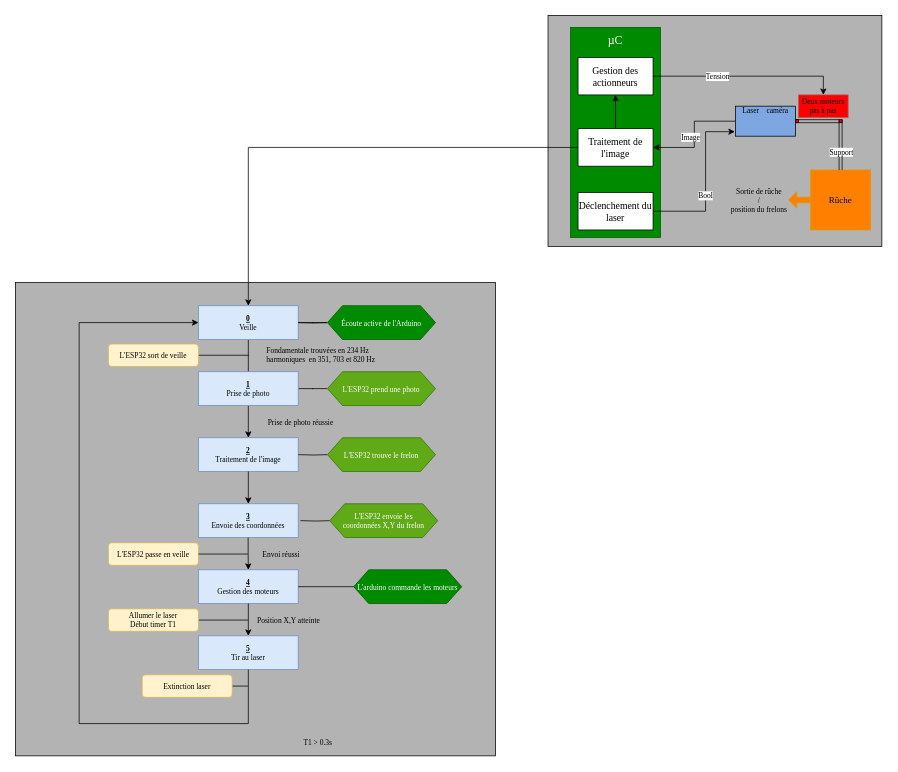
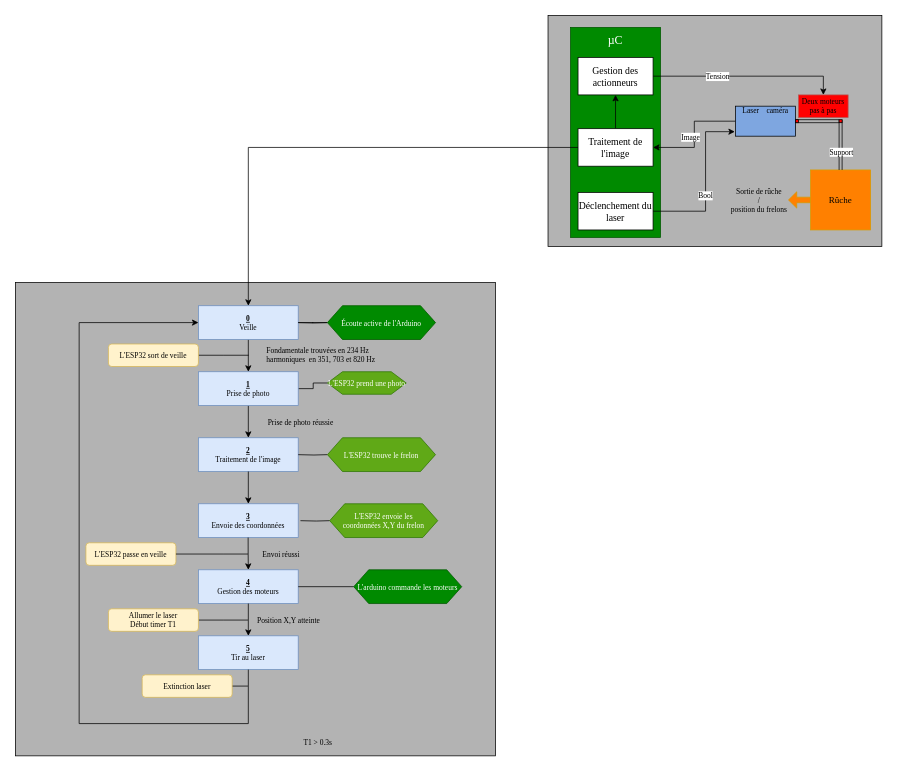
  <mxCell id="0" />
  <mxCell id="1" parent="0" />
  <mxCell id="2" value="" style="rounded=0;whiteSpace=wrap;html=1;fontSize=10;fontColor=#B3B3B3;fillColor=#B3B3B3;fontFamily=Times New Roman;" vertex="1" parent="1"><mxGeometry x="20" y="376" width="640" height="631" as="geometry" /></mxCell>
  <mxCell id="3" value="" style="rounded=0;whiteSpace=wrap;html=1;fontSize=10;fontColor=#B3B3B3;fillColor=#B3B3B3;fontFamily=Times New Roman;" vertex="1" parent="1"><mxGeometry x="730" y="20" width="445" height="308" as="geometry" /></mxCell>
  <mxCell id="4" value="&lt;p style=&quot;line-height: 120%; font-size: 16px;&quot;&gt;µC&lt;/p&gt;" style="rounded=0;whiteSpace=wrap;html=1;horizontal=1;verticalAlign=top;fillColor=#008a00;strokeColor=#005700;fontColor=#ffffff;fontSize=16;spacing=0;spacingTop=-13;fontFamily=Times New Roman;" vertex="1" parent="1"><mxGeometry x="760" y="36" width="120" height="280" as="geometry" /></mxCell>
  <mxCell id="5" value="" style="edgeStyle=orthogonalEdgeStyle;rounded=0;orthogonalLoop=1;jettySize=auto;html=1;startArrow=none;startFill=0;fillColor=#FF8000;fontSize=10;entryX=0.5;entryY=0;entryDx=0;entryDy=0;fontFamily=Times New Roman;" edge="1" parent="1" source="7" target="28"><mxGeometry relative="1" as="geometry"><mxPoint x="940" y="101" as="targetPoint" /></mxGeometry></mxCell>
  <mxCell id="6" value="Tension" style="edgeLabel;html=1;align=center;verticalAlign=middle;resizable=0;points=[];fontSize=10;fontFamily=Times New Roman;" vertex="1" connectable="0" parent="5"><mxGeometry x="-0.322" y="1" relative="1" as="geometry"><mxPoint as="offset" /></mxGeometry></mxCell>
  <mxCell id="7" value="Gestion des actionneurs" style="rounded=0;whiteSpace=wrap;html=1;fontSize=13;fontFamily=Times New Roman;" vertex="1" parent="1"><mxGeometry x="770" y="76" width="100" height="50" as="geometry" /></mxCell>
  <mxCell id="8" value="" style="edgeStyle=orthogonalEdgeStyle;rounded=0;orthogonalLoop=1;jettySize=auto;html=1;startArrow=none;startFill=0;fillColor=#FF8000;fontSize=10;fontFamily=Times New Roman;" edge="1" parent="1" source="10" target="7"><mxGeometry relative="1" as="geometry" /></mxCell>
  <mxCell id="9" value="" style="edgeStyle=orthogonalEdgeStyle;rounded=0;orthogonalLoop=1;jettySize=auto;html=1;startArrow=none;startFill=0;fillColor=#FF8000;fontSize=10;fontFamily=Times New Roman;" edge="1" parent="1" source="10" target="30"><mxGeometry relative="1" as="geometry" /></mxCell>
  <mxCell id="10" value="Traitement de l'image" style="rounded=0;whiteSpace=wrap;html=1;fontSize=13;fontFamily=Times New Roman;" vertex="1" parent="1"><mxGeometry x="770" y="171" width="100" height="50" as="geometry" /></mxCell>
  <mxCell id="11" value="" style="edgeStyle=orthogonalEdgeStyle;rounded=0;orthogonalLoop=1;jettySize=auto;html=1;startArrow=none;startFill=0;fillColor=#FF8000;fontSize=10;entryX=1;entryY=0.75;entryDx=0;entryDy=0;fontFamily=Times New Roman;" edge="1" parent="1" source="13" target="21"><mxGeometry relative="1" as="geometry"><Array as="points"><mxPoint x="940" y="281" /><mxPoint x="940" y="175" /></Array></mxGeometry></mxCell>
  <mxCell id="12" value="Bool" style="edgeLabel;html=1;align=center;verticalAlign=middle;resizable=0;points=[];fontSize=10;fontFamily=Times New Roman;" vertex="1" connectable="0" parent="11"><mxGeometry x="-0.144" y="1" relative="1" as="geometry"><mxPoint as="offset" /></mxGeometry></mxCell>
  <mxCell id="13" value="Déclenchement du laser" style="rounded=0;whiteSpace=wrap;html=1;fontSize=13;fontFamily=Times New Roman;" vertex="1" parent="1"><mxGeometry x="770" y="256" width="100" height="50" as="geometry" /></mxCell>
  <mxCell id="14" value="Rûche" style="whiteSpace=wrap;html=1;aspect=fixed;fontSize=12;strokeColor=#d79b00;fillColor=#FF8000;fontFamily=Times New Roman;" vertex="1" parent="1"><mxGeometry x="1080" y="226" width="80" height="80" as="geometry" /></mxCell>
  <mxCell id="15" value="" style="shape=flexArrow;endArrow=classic;html=1;fontSize=13;exitX=0;exitY=0.5;exitDx=0;exitDy=0;endWidth=13.32;endSize=3.333;width=7.442;strokeColor=#d79b00;fillColor=#FF8000;fontFamily=Times New Roman;" edge="1" parent="1" source="14"><mxGeometry width="50" height="50" relative="1" as="geometry"><mxPoint x="920" y="256" as="sourcePoint" /><mxPoint x="1050" y="266" as="targetPoint" /></mxGeometry></mxCell>
  <mxCell id="16" value="&lt;div style=&quot;font-size: 10px&quot;&gt;Sortie de rûche &lt;br&gt;&lt;/div&gt;&lt;div style=&quot;font-size: 10px&quot;&gt;/ &lt;br&gt;&lt;/div&gt;&lt;div style=&quot;font-size: 10px&quot;&gt;position du frelons&lt;br&gt;&lt;/div&gt;" style="text;html=1;align=center;verticalAlign=middle;resizable=0;points=[];autosize=1;fontSize=10;fontFamily=Times New Roman;" vertex="1" parent="1"><mxGeometry x="968" y="246" width="85" height="40" as="geometry" /></mxCell>
  <mxCell id="17" value="" style="edgeStyle=orthogonalEdgeStyle;rounded=0;orthogonalLoop=1;jettySize=auto;html=1;startArrow=none;startFill=0;fillColor=#FF8000;fontSize=10;fontFamily=Times New Roman;" edge="1" parent="1" source="19" target="10"><mxGeometry relative="1" as="geometry" /></mxCell>
  <mxCell id="18" value="Image" style="edgeLabel;html=1;align=center;verticalAlign=middle;resizable=0;points=[];fontSize=10;fontFamily=Times New Roman;" vertex="1" connectable="0" parent="17"><mxGeometry x="0.324" y="3" relative="1" as="geometry"><mxPoint y="-18" as="offset" /></mxGeometry></mxCell>
  <mxCell id="19" value="&lt;div style=&quot;font-size: 10px;&quot;&gt;Laser&amp;nbsp;&amp;nbsp;&amp;nbsp; caméra&lt;br style=&quot;font-size: 10px;&quot;&gt;&lt;/div&gt;&lt;div style=&quot;font-size: 10px;&quot;&gt;&lt;br style=&quot;font-size: 10px;&quot;&gt;&lt;/div&gt;" style="rounded=0;whiteSpace=wrap;html=1;fontSize=10;fillColor=#7EA6E0;verticalAlign=top;spacingTop=-6;fontFamily=Times New Roman;" vertex="1" parent="1"><mxGeometry x="980" y="141" width="80" height="40" as="geometry" /></mxCell>
  <mxCell id="20" value="" style="shape=image;html=1;verticalAlign=top;verticalLabelPosition=bottom;labelBackgroundColor=#ffffff;imageAspect=0;aspect=fixed;image=https://cdn0.iconfinder.com/data/icons/ui-essence/32/_47ui-128.png;fillColor=#7EA6E0;fontSize=12;rotation=90;fontFamily=Times New Roman;" vertex="1" parent="1"><mxGeometry x="1020" y="157" width="38" height="38" as="geometry" /></mxCell>
  <mxCell id="21" value="" style="shape=image;html=1;verticalAlign=top;verticalLabelPosition=bottom;labelBackgroundColor=#ffffff;imageAspect=0;aspect=fixed;image=https://cdn0.iconfinder.com/data/icons/security-double-color-red-and-black-vol-2/52/laser__light__science__technology-128.png;fillColor=#7EA6E0;fontSize=12;rotation=-180;fontFamily=Times New Roman;" vertex="1" parent="1"><mxGeometry x="979" y="165" width="40" height="40" as="geometry" /></mxCell>
  <mxCell id="22" value="" style="shape=link;html=1;fillColor=#FF8000;fontSize=12;entryX=0.5;entryY=0;entryDx=0;entryDy=0;fontFamily=Times New Roman;" edge="1" parent="1"><mxGeometry width="100" relative="1" as="geometry"><mxPoint x="1120" y="159" as="sourcePoint" /><mxPoint x="1120" y="226" as="targetPoint" /></mxGeometry></mxCell>
  <mxCell id="23" value="Support" style="edgeLabel;html=1;align=center;verticalAlign=middle;resizable=0;points=[];fontSize=10;fontFamily=Times New Roman;" vertex="1" connectable="0" parent="22"><mxGeometry x="0.262" relative="1" as="geometry"><mxPoint as="offset" /></mxGeometry></mxCell>
  <mxCell id="24" value="" style="shape=link;html=1;fillColor=#FF8000;fontSize=12;exitX=1;exitY=0.5;exitDx=0;exitDy=0;fontFamily=Times New Roman;" edge="1" parent="1" source="25"><mxGeometry width="100" relative="1" as="geometry"><mxPoint x="1062" y="161" as="sourcePoint" /><mxPoint x="1122" y="161" as="targetPoint" /></mxGeometry></mxCell>
  <mxCell id="25" value="" style="whiteSpace=wrap;html=1;aspect=fixed;fontSize=12;fillColor=#FF0000;fontFamily=Times New Roman;" vertex="1" parent="1"><mxGeometry x="1118" y="159" width="4" height="4" as="geometry" /></mxCell>
  <mxCell id="26" value="" style="shape=link;html=1;fillColor=#FF8000;fontSize=12;exitX=1;exitY=0.5;exitDx=0;exitDy=0;fontFamily=Times New Roman;" edge="1" parent="1" source="19" target="25"><mxGeometry width="100" relative="1" as="geometry"><mxPoint x="1060" y="161" as="sourcePoint" /><mxPoint x="1122" y="161" as="targetPoint" /></mxGeometry></mxCell>
  <mxCell id="27" value="" style="whiteSpace=wrap;html=1;aspect=fixed;fontSize=12;fillColor=#FF0000;fontFamily=Times New Roman;" vertex="1" parent="1"><mxGeometry x="1060" y="159" width="4" height="4" as="geometry" /></mxCell>
  <mxCell id="28" value="Deux moteurs pas à pas" style="whiteSpace=wrap;html=1;fontSize=10;strokeColor=#b85450;fillColor=#FF0000;fontFamily=Times New Roman;" vertex="1" parent="1"><mxGeometry x="1064" y="126" width="66" height="30" as="geometry" /></mxCell>
- <mxCell id="29" value="" style="edgeStyle=orthogonalEdgeStyle;rounded=0;orthogonalLoop=1;jettySize=auto;html=1;startArrow=none;startFill=0;fillColor=#FF8000;fontSize=10;fontColor=#B3B3B3;fontFamily=Times New Roman;endArrow=none;" edge="1" parent="1" source="30" target="33"><mxGeometry relative="1" as="geometry" /></mxCell>
+ <mxCell id="29" value="" style="edgeStyle=orthogonalEdgeStyle;rounded=0;orthogonalLoop=1;jettySize=auto;html=1;startArrow=none;startFill=0;fillColor=#FF8000;fontSize=10;fontColor=#B3B3B3;fontFamily=Times New Roman;" edge="1" parent="1" source="30" target="33"><mxGeometry relative="1" as="geometry" /></mxCell>
  <mxCell id="30" value="&lt;div&gt;&lt;b&gt;&lt;u&gt;0&lt;/u&gt;&lt;/b&gt;&lt;/div&gt;Veille" style="rounded=0;whiteSpace=wrap;html=1;fontSize=10;fillColor=#dae8fc;strokeColor=#6c8ebf;fontFamily=Times New Roman;" vertex="1" parent="1"><mxGeometry x="264" y="407" width="133" height="45" as="geometry" /></mxCell>
  <mxCell id="31" value="" style="edgeStyle=orthogonalEdgeStyle;rounded=0;orthogonalLoop=1;jettySize=auto;html=1;startArrow=none;startFill=0;fillColor=#FF8000;fontSize=10;fontColor=#000000;fontFamily=Times New Roman;" edge="1" parent="1" source="33" target="35"><mxGeometry relative="1" as="geometry" /></mxCell>
  <mxCell id="32" value="" style="edgeStyle=orthogonalEdgeStyle;rounded=0;orthogonalLoop=1;jettySize=auto;html=1;startArrow=none;startFill=0;fillColor=#FF8000;fontSize=10;fontColor=#000000;endArrow=none;endFill=0;fontFamily=Times New Roman;" edge="1" parent="1" source="33" target="37"><mxGeometry relative="1" as="geometry" /></mxCell>
  <mxCell id="33" value="&lt;div&gt;&lt;b&gt;&lt;u&gt;1&lt;/u&gt;&lt;/b&gt;&lt;br&gt;&lt;/div&gt;&lt;div&gt;Prise de photo&lt;br&gt;&lt;/div&gt;" style="rounded=0;whiteSpace=wrap;html=1;fontSize=10;fillColor=#dae8fc;strokeColor=#6c8ebf;fontFamily=Times New Roman;" vertex="1" parent="1"><mxGeometry x="264" y="495" width="133" height="45" as="geometry" /></mxCell>
  <mxCell id="34" value="&lt;div align=&quot;justify&quot;&gt;Fondamentale trouvées en 234 Hz&lt;/div&gt;&lt;div align=&quot;justify&quot;&gt;harmoniques&amp;nbsp; en 351, 703 et 820 Hz&lt;br&gt;&lt;/div&gt;" style="text;html=1;align=center;verticalAlign=middle;resizable=0;points=[];autosize=1;fontSize=10;fontFamily=Times New Roman;" vertex="1" parent="1"><mxGeometry x="349" y="459" width="155" height="28" as="geometry" /></mxCell>
  <mxCell id="35" value="&lt;div&gt;&lt;b&gt;&lt;u&gt;2&lt;/u&gt;&lt;/b&gt;&lt;br&gt;&lt;/div&gt;&lt;div&gt;Traitement de l'image&lt;br&gt;&lt;/div&gt;" style="rounded=0;whiteSpace=wrap;html=1;fontSize=10;fillColor=#dae8fc;strokeColor=#6c8ebf;fontFamily=Times New Roman;" vertex="1" parent="1"><mxGeometry x="264" y="583" width="133" height="45" as="geometry" /></mxCell>
  <mxCell id="36" value="&lt;div align=&quot;justify&quot;&gt;Prise de photo réussie&lt;br&gt;&lt;/div&gt;" style="text;html=1;align=center;verticalAlign=middle;resizable=0;points=[];autosize=1;fontSize=10;fontFamily=Times New Roman;" vertex="1" parent="1"><mxGeometry x="351" y="554" width="97" height="16" as="geometry" /></mxCell>
- <mxCell id="37" value="L'ESP32 prend une photo" style="shape=hexagon;perimeter=hexagonPerimeter2;whiteSpace=wrap;html=1;fixedSize=1;fillColor=#60a917;fontSize=10;strokeColor=#2D7600;fontFamily=Times New Roman;fontColor=#ffffff;" vertex="1" parent="1"><mxGeometry x="436" y="495" width="144" height="45" as="geometry" /></mxCell>
+ <mxCell id="37" value="L'ESP32 prend une photo" style="shape=hexagon;perimeter=hexagonPerimeter2;whiteSpace=wrap;html=1;fixedSize=1;fillColor=#60a917;fontSize=10;strokeColor=#2D7600;fontFamily=Times New Roman;fontColor=#ffffff;" vertex="1" parent="1"><mxGeometry x="436" y="495" width="105" height="30" as="geometry" /></mxCell>
  <mxCell id="38" value="" style="edgeStyle=orthogonalEdgeStyle;rounded=0;orthogonalLoop=1;jettySize=auto;html=1;startArrow=none;startFill=0;fillColor=#FF8000;fontSize=10;fontColor=#000000;endArrow=none;endFill=0;exitX=1;exitY=0.5;exitDx=0;exitDy=0;fontFamily=Times New Roman;" edge="1" parent="1" target="39" source="30"><mxGeometry relative="1" as="geometry"><mxPoint x="397" y="429" as="sourcePoint" /></mxGeometry></mxCell>
  <mxCell id="39" value="Écoute active de l'Arduino" style="shape=hexagon;perimeter=hexagonPerimeter2;whiteSpace=wrap;html=1;fixedSize=1;fillColor=#d5e8d4;fontSize=10;strokeColor=#82b366;fontFamily=Times New Roman;" vertex="1" parent="1"><mxGeometry x="436" y="407" width="144" height="45" as="geometry" /></mxCell>
  <mxCell id="40" value="" style="edgeStyle=orthogonalEdgeStyle;rounded=0;orthogonalLoop=1;jettySize=auto;html=1;startArrow=none;startFill=0;endArrow=none;endFill=0;fillColor=#FF8000;fontSize=10;fontColor=#000000;exitX=1;exitY=0.5;exitDx=0;exitDy=0;fontFamily=Times New Roman;" edge="1" parent="1" source="41"><mxGeometry relative="1" as="geometry"><mxPoint x="331" y="473" as="targetPoint" /><Array as="points"><mxPoint x="298" y="473" /></Array></mxGeometry></mxCell>
  <mxCell id="41" value="L'ESP32 sort de veille" style="rounded=1;whiteSpace=wrap;html=1;fillColor=#fff2cc;fontSize=10;strokeColor=#d6b656;fontFamily=Times New Roman;" vertex="1" parent="1"><mxGeometry x="144" y="458" width="120" height="30" as="geometry" /></mxCell>
  <mxCell id="42" value="" style="edgeStyle=orthogonalEdgeStyle;rounded=0;orthogonalLoop=1;jettySize=auto;html=1;startArrow=none;startFill=0;fillColor=#FF8000;fontSize=10;fontColor=#000000;endArrow=none;endFill=0;fontFamily=Times New Roman;" edge="1" parent="1" target="43"><mxGeometry relative="1" as="geometry"><mxPoint x="397" y="605.524" as="sourcePoint" /></mxGeometry></mxCell>
  <mxCell id="43" value="L'ESP32 trouve le frelon" style="shape=hexagon;perimeter=hexagonPerimeter2;whiteSpace=wrap;html=1;fixedSize=1;fillColor=#60a917;fontSize=10;strokeColor=#2D7600;fontFamily=Times New Roman;fontColor=#ffffff;" vertex="1" parent="1"><mxGeometry x="436" y="583" width="144" height="45" as="geometry" /></mxCell>
  <mxCell id="44" value="&lt;div&gt;&lt;b&gt;&lt;u&gt;4&lt;/u&gt;&lt;/b&gt;&lt;br&gt;&lt;/div&gt;&lt;div&gt;Gestion des moteurs&lt;br&gt;&lt;/div&gt;" style="rounded=0;whiteSpace=wrap;html=1;fontSize=10;fillColor=#dae8fc;strokeColor=#6c8ebf;fontFamily=Times New Roman;" vertex="1" parent="1"><mxGeometry x="264" y="759" width="133" height="45" as="geometry" /></mxCell>
  <mxCell id="45" value="" style="edgeStyle=orthogonalEdgeStyle;rounded=0;orthogonalLoop=1;jettySize=auto;html=1;startArrow=none;startFill=0;fillColor=#FF8000;fontSize=10;fontColor=#000000;endArrow=none;endFill=0;exitX=1;exitY=0.5;exitDx=0;exitDy=0;fontFamily=Times New Roman;" edge="1" parent="1" target="46" source="44"><mxGeometry relative="1" as="geometry"><mxPoint x="416" y="781" as="sourcePoint" /></mxGeometry></mxCell>
  <mxCell id="46" value="L'arduino commande les moteurs" style="shape=hexagon;perimeter=hexagonPerimeter2;whiteSpace=wrap;html=1;fixedSize=1;fillColor=#008a00;fontSize=10;strokeColor=#005700;fontFamily=Times New Roman;fontColor=#ffffff;" vertex="1" parent="1"><mxGeometry x="471" y="759" width="144" height="45" as="geometry" /></mxCell>
  <mxCell id="47" value="" style="edgeStyle=orthogonalEdgeStyle;rounded=0;orthogonalLoop=1;jettySize=auto;html=1;startArrow=none;startFill=0;fillColor=#FF8000;fontSize=10;fontColor=#000000;exitX=0.5;exitY=1;exitDx=0;exitDy=0;fontFamily=Times New Roman;" edge="1" parent="1" target="48" source="44"><mxGeometry relative="1" as="geometry"><mxPoint x="331" y="811" as="sourcePoint" /></mxGeometry></mxCell>
  <mxCell id="48" value="&lt;div&gt;&lt;b&gt;&lt;u&gt;5&lt;/u&gt;&lt;/b&gt;&lt;br&gt;&lt;/div&gt;&lt;div&gt;Tir au laser&lt;br&gt;&lt;/div&gt;" style="rounded=0;whiteSpace=wrap;html=1;fontSize=10;fillColor=#dae8fc;strokeColor=#6c8ebf;fontFamily=Times New Roman;" vertex="1" parent="1"><mxGeometry x="264" y="847" width="133" height="45" as="geometry" /></mxCell>
  <mxCell id="49" value="" style="edgeStyle=orthogonalEdgeStyle;rounded=0;orthogonalLoop=1;jettySize=auto;html=1;startArrow=none;startFill=0;endArrow=none;endFill=0;fillColor=#FF8000;fontSize=10;fontColor=#000000;exitX=1;exitY=0.5;exitDx=0;exitDy=0;fontFamily=Times New Roman;" edge="1" parent="1" source="50"><mxGeometry relative="1" as="geometry"><mxPoint x="330" y="826" as="targetPoint" /><Array as="points"><mxPoint x="298" y="826" /></Array></mxGeometry></mxCell>
  <mxCell id="50" value="&lt;div&gt;Allumer le laser&lt;/div&gt;&lt;div&gt;Début timer T1&lt;br&gt;&lt;/div&gt;" style="rounded=1;whiteSpace=wrap;html=1;fillColor=#fff2cc;fontSize=10;strokeColor=#d6b656;fontFamily=Times New Roman;" vertex="1" parent="1"><mxGeometry x="144" y="811" width="120" height="30" as="geometry" /></mxCell>
  <mxCell id="51" value="Position X,Y atteinte" style="text;html=1;align=center;verticalAlign=middle;resizable=0;points=[];autosize=1;fontSize=10;fontFamily=Times New Roman;" vertex="1" parent="1"><mxGeometry x="337" y="818" width="94" height="16" as="geometry" /></mxCell>
  <mxCell id="52" value="" style="edgeStyle=orthogonalEdgeStyle;rounded=0;orthogonalLoop=1;jettySize=auto;html=1;startArrow=none;startFill=0;fillColor=#FF8000;fontSize=10;fontColor=#000000;exitX=0.5;exitY=1;exitDx=0;exitDy=0;entryX=0;entryY=0.5;entryDx=0;entryDy=0;fontFamily=Times New Roman;" edge="1" parent="1" target="30" source="48"><mxGeometry relative="1" as="geometry"><mxPoint x="331" y="814" as="sourcePoint" /><mxPoint x="330.5" y="847" as="targetPoint" /><Array as="points"><mxPoint x="330" y="964" /><mxPoint x="105" y="964" /><mxPoint x="105" y="430" /></Array></mxGeometry></mxCell>
  <mxCell id="53" value="" style="edgeStyle=orthogonalEdgeStyle;rounded=0;orthogonalLoop=1;jettySize=auto;html=1;startArrow=none;startFill=0;endArrow=none;endFill=0;fillColor=#FF8000;fontSize=10;fontColor=#000000;exitX=1;exitY=0.5;exitDx=0;exitDy=0;fontFamily=Times New Roman;" edge="1" parent="1" source="54"><mxGeometry relative="1" as="geometry"><mxPoint x="330" y="914" as="targetPoint" /><Array as="points"><mxPoint x="298" y="914" /></Array></mxGeometry></mxCell>
  <mxCell id="54" value="Extinction laser" style="rounded=1;whiteSpace=wrap;html=1;fillColor=#fff2cc;fontSize=10;strokeColor=#d6b656;fontFamily=Times New Roman;" vertex="1" parent="1"><mxGeometry x="189" y="899" width="120" height="30" as="geometry" /></mxCell>
  <mxCell id="55" value="T1 &amp;gt; 0.3s" style="text;html=1;align=center;verticalAlign=middle;resizable=0;points=[];autosize=1;fontSize=10;fontFamily=Times New Roman;" vertex="1" parent="1"><mxGeometry x="399" y="981" width="48" height="16" as="geometry" /></mxCell>
  <mxCell id="56" value="" style="edgeStyle=orthogonalEdgeStyle;rounded=0;orthogonalLoop=1;jettySize=auto;html=1;startArrow=none;startFill=0;fillColor=#FF8000;fontSize=10;fontColor=#000000;endArrow=none;endFill=0;exitX=1;exitY=0.5;exitDx=0;exitDy=0;fontFamily=Times New Roman;" edge="1" parent="1" target="57"><mxGeometry relative="1" as="geometry"><mxPoint x="397" y="429.5" as="sourcePoint" /></mxGeometry></mxCell>
  <mxCell id="57" value="Écoute active de l'Arduino" style="shape=hexagon;perimeter=hexagonPerimeter2;whiteSpace=wrap;html=1;fixedSize=1;fillColor=#008a00;fontSize=10;strokeColor=#005700;fontFamily=Times New Roman;fontColor=#ffffff;" vertex="1" parent="1"><mxGeometry x="436" y="407" width="144" height="45" as="geometry" /></mxCell>
  <mxCell id="58" value="&lt;p&gt;Envoi &lt;font&gt;réussi&lt;/font&gt;&lt;/p&gt;" style="text;html=1;align=center;verticalAlign=middle;resizable=0;points=[];autosize=1;fontSize=10;fontFamily=Times New Roman;" vertex="1" parent="1"><mxGeometry x="344" y="720" width="60" height="36" as="geometry" /></mxCell>
  <mxCell id="59" value="" style="edgeStyle=orthogonalEdgeStyle;rounded=0;orthogonalLoop=1;jettySize=auto;html=1;startArrow=none;startFill=0;fillColor=#FF8000;fontSize=10;fontColor=#000000;fontFamily=Times New Roman;exitX=0.5;exitY=1;exitDx=0;exitDy=0;" edge="1" parent="1" target="60" source="35"><mxGeometry relative="1" as="geometry"><mxPoint x="330.5" y="628" as="sourcePoint" /></mxGeometry></mxCell>
  <mxCell id="60" value="&lt;div&gt;&lt;b&gt;&lt;u&gt;3&lt;/u&gt;&lt;/b&gt;&lt;br&gt;&lt;/div&gt;&lt;div&gt;Envoie des coordonnées&lt;br&gt;&lt;/div&gt;" style="rounded=0;whiteSpace=wrap;html=1;fontSize=10;fillColor=#dae8fc;strokeColor=#6c8ebf;fontFamily=Times New Roman;" vertex="1" parent="1"><mxGeometry x="264" y="671" width="133" height="45" as="geometry" /></mxCell>
  <mxCell id="61" value="" style="edgeStyle=orthogonalEdgeStyle;rounded=0;orthogonalLoop=1;jettySize=auto;html=1;startArrow=none;startFill=0;fillColor=#FF8000;fontSize=10;fontColor=#000000;fontFamily=Times New Roman;exitX=0.5;exitY=1;exitDx=0;exitDy=0;entryX=0.5;entryY=0;entryDx=0;entryDy=0;" edge="1" parent="1" target="44"><mxGeometry relative="1" as="geometry"><mxPoint x="330.26" y="716" as="sourcePoint" /><mxPoint x="330" y="748" as="targetPoint" /><Array as="points"><mxPoint x="330" y="738" /></Array></mxGeometry></mxCell>
- <mxCell id="62" value="L'ESP32 passe en veille" style="rounded=1;whiteSpace=wrap;html=1;fillColor=#fff2cc;fontSize=10;strokeColor=#d6b656;fontFamily=Times New Roman;" vertex="1" parent="1"><mxGeometry x="144" y="723" width="120" height="30" as="geometry" /></mxCell>
+ <mxCell id="62" value="L'ESP32 passe en veille" style="rounded=1;whiteSpace=wrap;html=1;fillColor=#fff2cc;fontSize=10;strokeColor=#d6b656;fontFamily=Times New Roman;" vertex="1" parent="1"><mxGeometry x="114" y="723" width="120" height="30" as="geometry" /></mxCell>
  <mxCell id="63" value="" style="edgeStyle=orthogonalEdgeStyle;rounded=0;orthogonalLoop=1;jettySize=auto;html=1;startArrow=none;startFill=0;endArrow=none;endFill=0;fillColor=#FF8000;fontSize=10;fontColor=#000000;exitX=1;exitY=0.5;exitDx=0;exitDy=0;fontFamily=Times New Roman;" edge="1" source="62" parent="1"><mxGeometry relative="1" as="geometry"><mxPoint x="330" y="738" as="targetPoint" /><Array as="points"><mxPoint x="298" y="738" /></Array></mxGeometry></mxCell>
  <mxCell id="64" value="" style="edgeStyle=orthogonalEdgeStyle;rounded=0;orthogonalLoop=1;jettySize=auto;html=1;startArrow=none;startFill=0;fillColor=#FF8000;fontSize=10;fontColor=#000000;endArrow=none;endFill=0;fontFamily=Times New Roman;" edge="1" target="65" parent="1"><mxGeometry relative="1" as="geometry"><mxPoint x="400" y="693.524" as="sourcePoint" /></mxGeometry></mxCell>
  <mxCell id="65" value="&lt;div&gt;L'ESP32 envoie les &lt;br&gt;&lt;/div&gt;&lt;div&gt;coordonnées X,Y du frelon&lt;/div&gt;" style="shape=hexagon;perimeter=hexagonPerimeter2;whiteSpace=wrap;html=1;fixedSize=1;fillColor=#60a917;fontSize=10;strokeColor=#2D7600;fontFamily=Times New Roman;fontColor=#ffffff;" vertex="1" parent="1"><mxGeometry x="439" y="671" width="144" height="45" as="geometry" /></mxCell>
